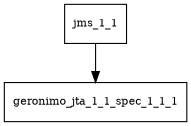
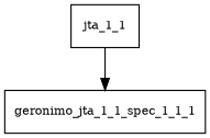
  digraph {
    node [fontsize=10.0 shape=box]
-   jms_1_1
+   jms_1_1 [label=jta_1_1]
    geronimo_jta_1_1_spec_1_1_1
    jms_1_1 -> geronimo_jta_1_1_spec_1_1_1
  }
